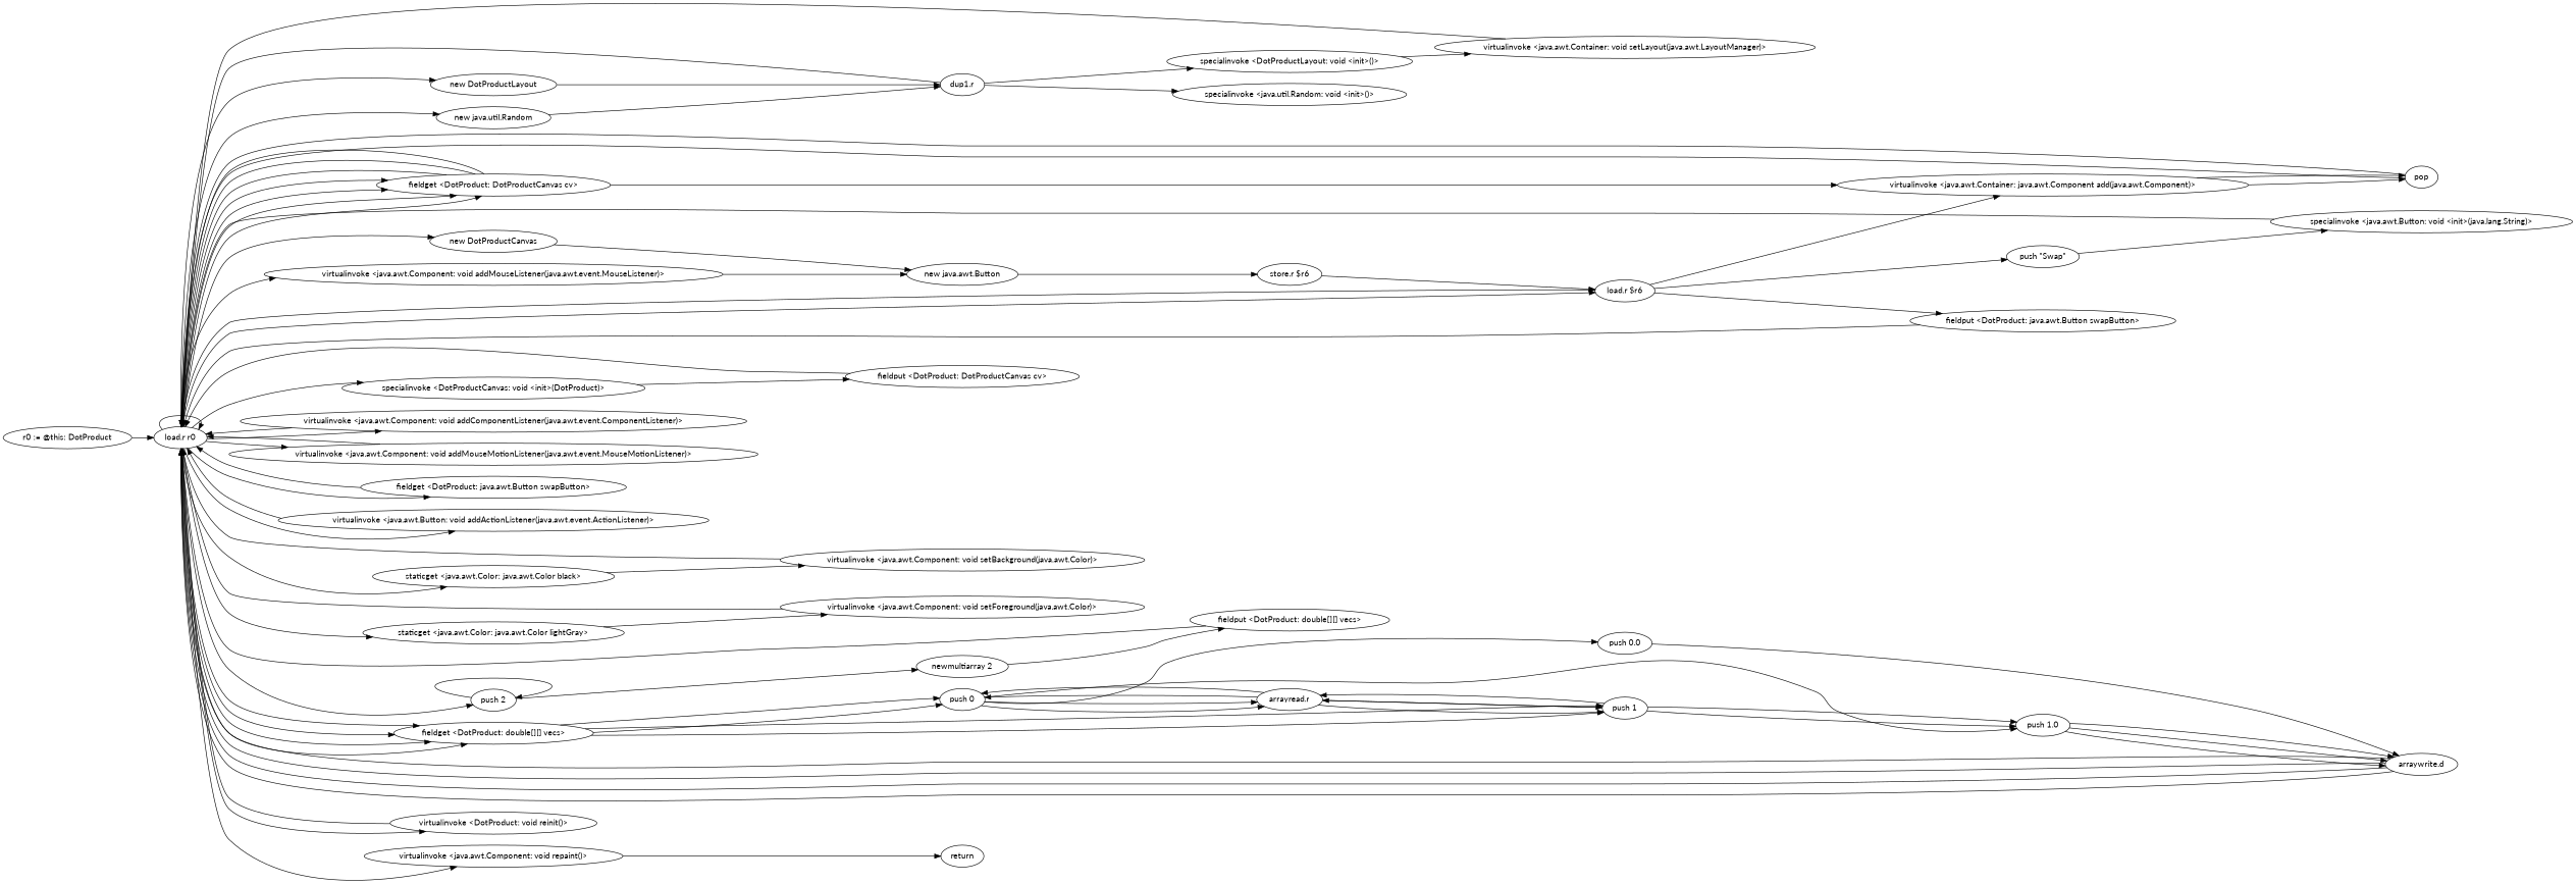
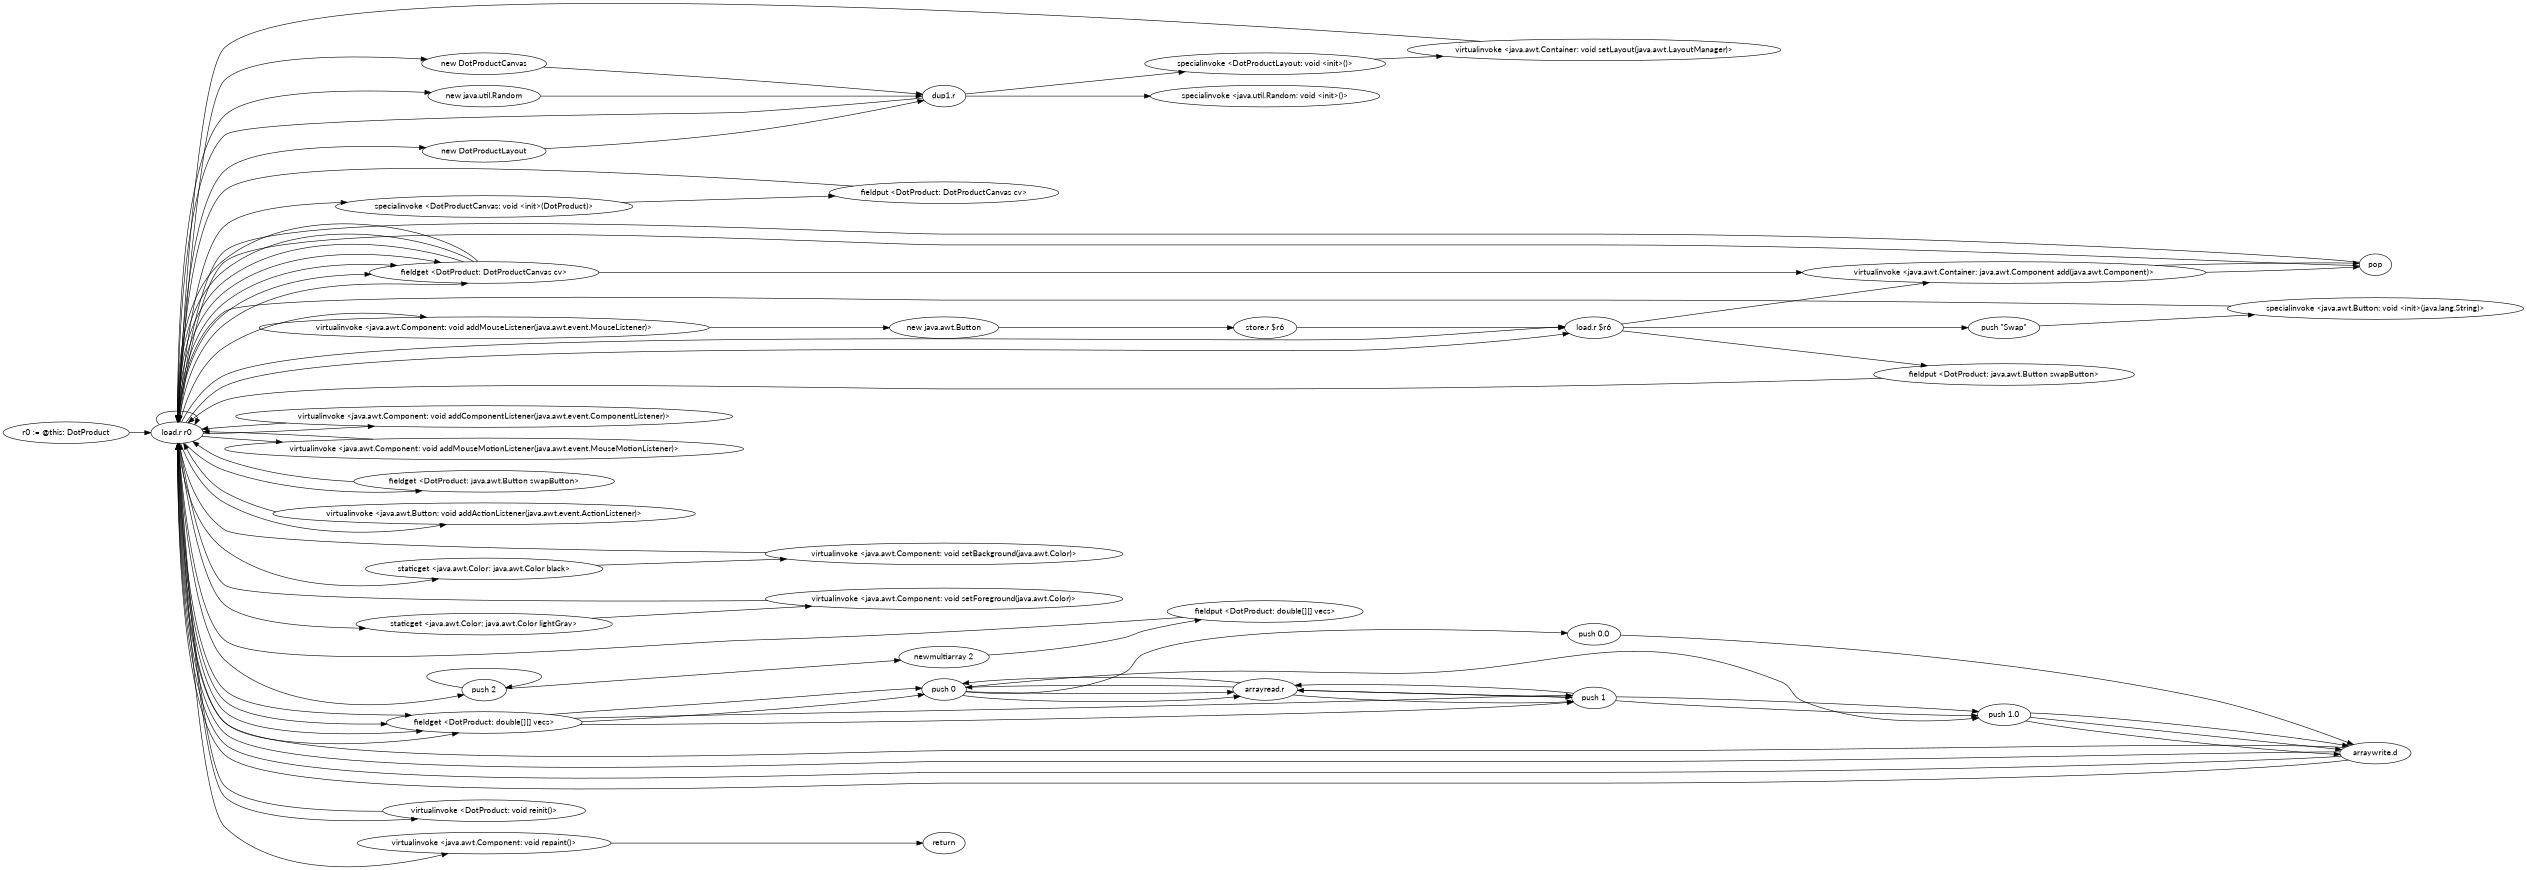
  digraph {
    fontname=Lato
    rankdir=LR
    node [fontname=Lato]
    edge [fontname=Lato]
    "r0 := @this: DotProduct"
    "load.r r0"
    "new DotProductLayout"
    "new DotProductCanvas"
    "specialinvoke <DotProductCanvas: void <init>(DotProduct)>"
    "fieldget <DotProduct: DotProductCanvas cv>"
    "virtualinvoke <java.awt.Component: void addComponentListener(java.awt.event.ComponentListener)>"
    "virtualinvoke <java.awt.Component: void addMouseMotionListener(java.awt.event.MouseMotionListener)>"
    "virtualinvoke <java.awt.Component: void addMouseListener(java.awt.event.MouseListener)>"
    "load.r $r6"
    "fieldget <DotProduct: java.awt.Button swapButton>"
    "virtualinvoke <java.awt.Button: void addActionListener(java.awt.event.ActionListener)>"
    "staticget <java.awt.Color: java.awt.Color black>"
    "staticget <java.awt.Color: java.awt.Color lightGray>"
    "new java.util.Random"
    "push 2"
    "fieldget <DotProduct: double[][] vecs>"
    "virtualinvoke <DotProduct: void reinit()>"
    "virtualinvoke <java.awt.Component: void repaint()>"
    "dup1.r"
    "fieldput <DotProduct: DotProductCanvas cv>"
    "virtualinvoke <java.awt.Container: java.awt.Component add(java.awt.Component)>"
    "new java.awt.Button"
    "push \"Swap\""
    "fieldput <DotProduct: java.awt.Button swapButton>"
    "virtualinvoke <java.awt.Component: void setBackground(java.awt.Color)>"
    "virtualinvoke <java.awt.Component: void setForeground(java.awt.Color)>"
    "newmultiarray 2"
    "push 0"
    "push 1"
    return
    "specialinvoke <DotProductLayout: void <init>()>"
    "specialinvoke <java.util.Random: void <init>()>"
    "virtualinvoke <java.awt.Container: void setLayout(java.awt.LayoutManager)>"
    pop
    "store.r $r6"
    "specialinvoke <java.awt.Button: void <init>(java.lang.String)>"
    "fieldput <DotProduct: double[][] vecs>"
    "arrayread.r"
    "push 0.0"
    "push 1.0"
    "arraywrite.d"
    "r0 := @this: DotProduct" -> "load.r r0"
    "load.r r0" -> "load.r r0"
    "load.r r0" -> "new DotProductLayout"
    "load.r r0" -> "new DotProductCanvas"
    "load.r r0" -> "specialinvoke <DotProductCanvas: void <init>(DotProduct)>"
    "load.r r0" -> "fieldget <DotProduct: DotProductCanvas cv>"
    "load.r r0" -> "fieldget <DotProduct: DotProductCanvas cv>"
    "load.r r0" -> "fieldget <DotProduct: DotProductCanvas cv>"
    "load.r r0" -> "fieldget <DotProduct: DotProductCanvas cv>"
    "load.r r0" -> "virtualinvoke <java.awt.Component: void addComponentListener(java.awt.event.ComponentListener)>"
    "load.r r0" -> "virtualinvoke <java.awt.Component: void addMouseMotionListener(java.awt.event.MouseMotionListener)>"
    "load.r r0" -> "virtualinvoke <java.awt.Component: void addMouseListener(java.awt.event.MouseListener)>"
    "load.r r0" -> "load.r $r6"
    "load.r r0" -> "load.r $r6"
    "load.r r0" -> "fieldget <DotProduct: java.awt.Button swapButton>"
    "load.r r0" -> "virtualinvoke <java.awt.Button: void addActionListener(java.awt.event.ActionListener)>"
    "load.r r0" -> "staticget <java.awt.Color: java.awt.Color black>"
    "load.r r0" -> "staticget <java.awt.Color: java.awt.Color lightGray>"
    "load.r r0" -> "new java.util.Random"
    "load.r r0" -> "push 2"
    "load.r r0" -> "fieldget <DotProduct: double[][] vecs>"
    "load.r r0" -> "fieldget <DotProduct: double[][] vecs>"
    "load.r r0" -> "fieldget <DotProduct: double[][] vecs>"
    "load.r r0" -> "fieldget <DotProduct: double[][] vecs>"
    "load.r r0" -> "virtualinvoke <DotProduct: void reinit()>"
    "load.r r0" -> "virtualinvoke <java.awt.Component: void repaint()>"
    "new DotProductLayout" -> "dup1.r"
-   "new DotProductCanvas" -> "new java.awt.Button"
+   "new DotProductCanvas" -> "dup1.r"
    "specialinvoke <DotProductCanvas: void <init>(DotProduct)>" -> "fieldput <DotProduct: DotProductCanvas cv>"
    "fieldget <DotProduct: DotProductCanvas cv>" -> "load.r r0"
    "fieldget <DotProduct: DotProductCanvas cv>" -> "load.r r0"
    "fieldget <DotProduct: DotProductCanvas cv>" -> "load.r r0"
    "fieldget <DotProduct: DotProductCanvas cv>" -> "virtualinvoke <java.awt.Container: java.awt.Component add(java.awt.Component)>"
    "virtualinvoke <java.awt.Component: void addComponentListener(java.awt.event.ComponentListener)>" -> "load.r r0"
    "virtualinvoke <java.awt.Component: void addMouseMotionListener(java.awt.event.MouseMotionListener)>" -> "load.r r0"
    "virtualinvoke <java.awt.Component: void addMouseListener(java.awt.event.MouseListener)>" -> "new java.awt.Button"
    "load.r $r6" -> "virtualinvoke <java.awt.Container: java.awt.Component add(java.awt.Component)>"
    "load.r $r6" -> "push \"Swap\""
    "load.r $r6" -> "fieldput <DotProduct: java.awt.Button swapButton>"
    "fieldget <DotProduct: java.awt.Button swapButton>" -> "load.r r0"
    "virtualinvoke <java.awt.Button: void addActionListener(java.awt.event.ActionListener)>" -> "load.r r0"
    "staticget <java.awt.Color: java.awt.Color black>" -> "virtualinvoke <java.awt.Component: void setBackground(java.awt.Color)>"
    "staticget <java.awt.Color: java.awt.Color lightGray>" -> "virtualinvoke <java.awt.Component: void setForeground(java.awt.Color)>"
    "new java.util.Random" -> "dup1.r"
    "push 2" -> "push 2"
    "push 2" -> "newmultiarray 2"
    "fieldget <DotProduct: double[][] vecs>" -> "push 0"
    "fieldget <DotProduct: double[][] vecs>" -> "push 0"
    "fieldget <DotProduct: double[][] vecs>" -> "push 1"
    "fieldget <DotProduct: double[][] vecs>" -> "push 1"
    "virtualinvoke <DotProduct: void reinit()>" -> "load.r r0"
    "virtualinvoke <java.awt.Component: void repaint()>" -> return
    "dup1.r" -> "load.r r0"
    "dup1.r" -> "specialinvoke <DotProductLayout: void <init>()>"
    "dup1.r" -> "specialinvoke <java.util.Random: void <init>()>"
    "fieldput <DotProduct: DotProductCanvas cv>" -> "load.r r0"
    "virtualinvoke <java.awt.Container: java.awt.Component add(java.awt.Component)>" -> pop
    "virtualinvoke <java.awt.Container: java.awt.Component add(java.awt.Component)>" -> pop
    "new java.awt.Button" -> "store.r $r6"
    "push \"Swap\"" -> "specialinvoke <java.awt.Button: void <init>(java.lang.String)>"
    "fieldput <DotProduct: java.awt.Button swapButton>" -> "load.r r0"
    "virtualinvoke <java.awt.Component: void setBackground(java.awt.Color)>" -> "load.r r0"
    "virtualinvoke <java.awt.Component: void setForeground(java.awt.Color)>" -> "load.r r0"
    "newmultiarray 2" -> "fieldput <DotProduct: double[][] vecs>"
    "push 0" -> "arrayread.r"
    "push 0" -> "arrayread.r"
    "push 0" -> "push 0.0"
    "push 0" -> "push 1.0"
    "push 1" -> "arrayread.r"
    "push 1" -> "arrayread.r"
    "push 1" -> "push 1.0"
    "push 1" -> "push 1.0"
    "specialinvoke <DotProductLayout: void <init>()>" -> "virtualinvoke <java.awt.Container: void setLayout(java.awt.LayoutManager)>"
    "virtualinvoke <java.awt.Container: void setLayout(java.awt.LayoutManager)>" -> "load.r r0"
    pop -> "load.r r0"
    pop -> "load.r r0"
    "store.r $r6" -> "load.r $r6"
    "specialinvoke <java.awt.Button: void <init>(java.lang.String)>" -> "load.r r0"
    "fieldput <DotProduct: double[][] vecs>" -> "load.r r0"
    "arrayread.r" -> "push 0"
    "arrayread.r" -> "push 0"
    "arrayread.r" -> "push 1"
    "arrayread.r" -> "push 1"
    "push 0.0" -> "arraywrite.d"
    "push 1.0" -> "arraywrite.d"
    "push 1.0" -> "arraywrite.d"
    "push 1.0" -> "arraywrite.d"
    "arraywrite.d" -> "load.r r0"
    "arraywrite.d" -> "load.r r0"
    "arraywrite.d" -> "load.r r0"
    "arraywrite.d" -> "load.r r0"
  }
